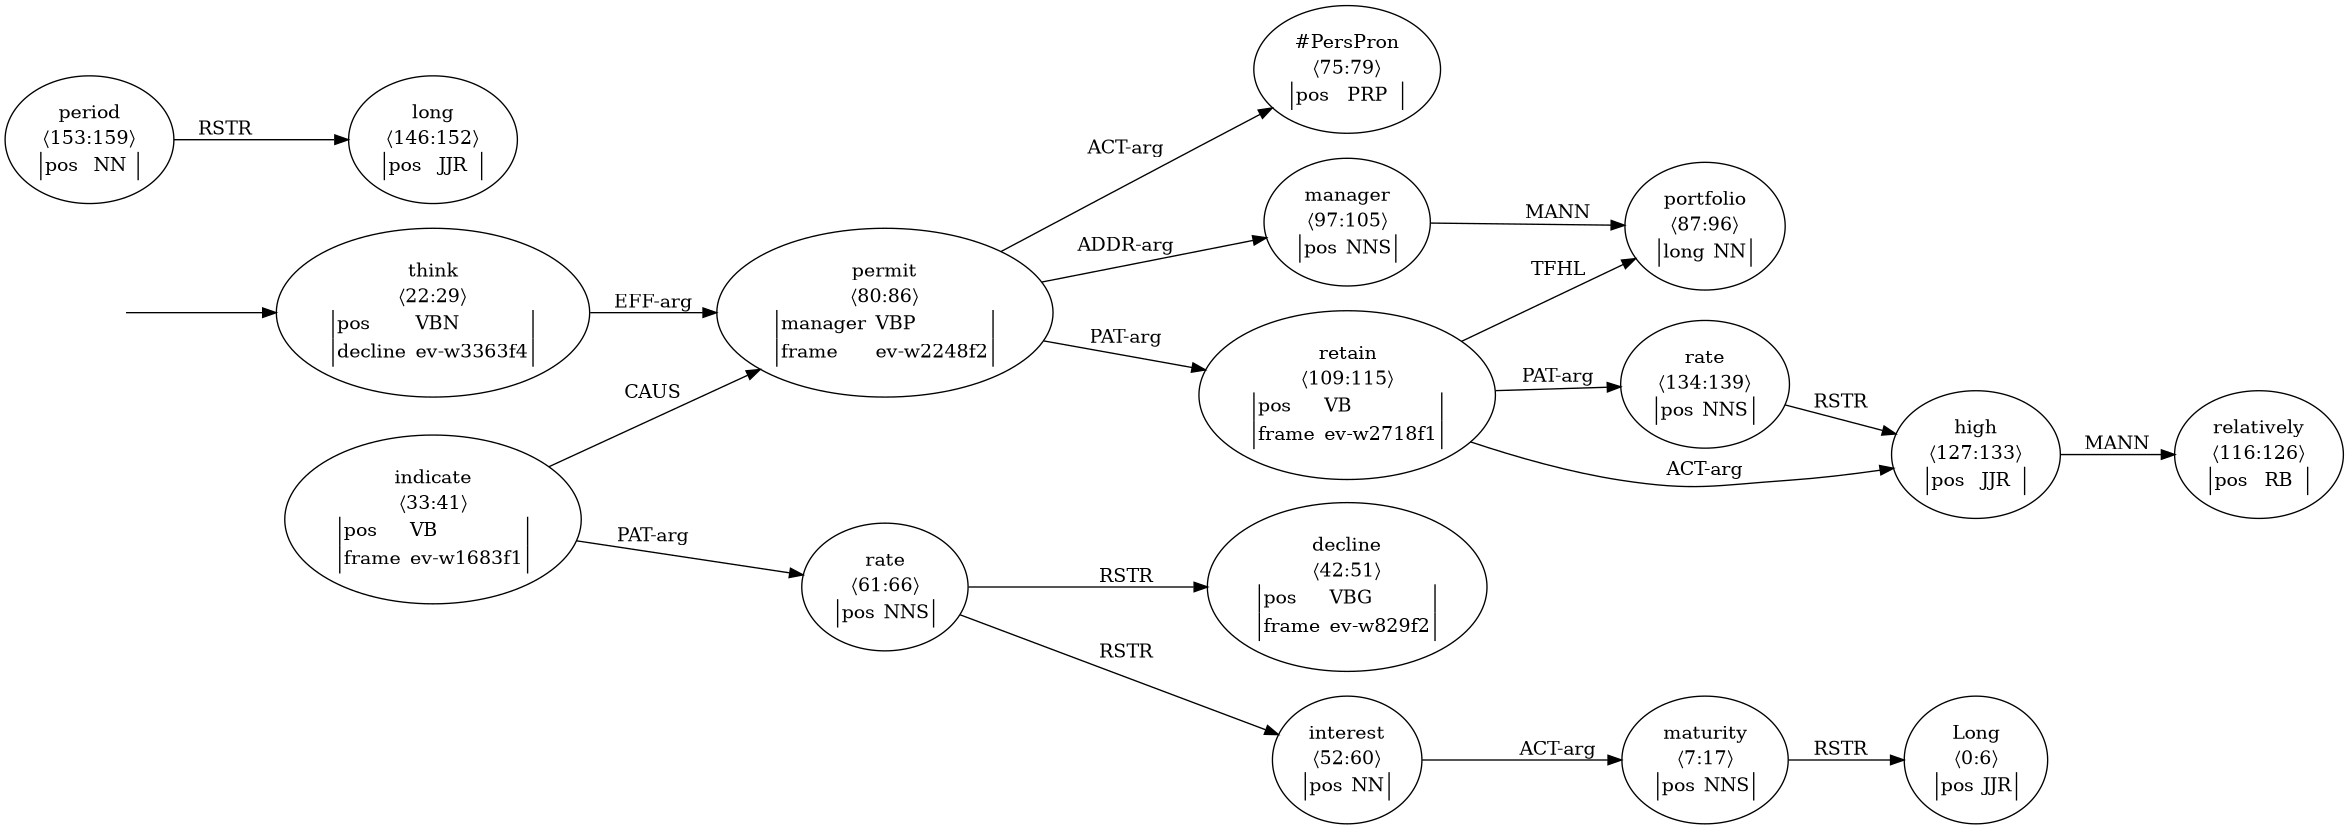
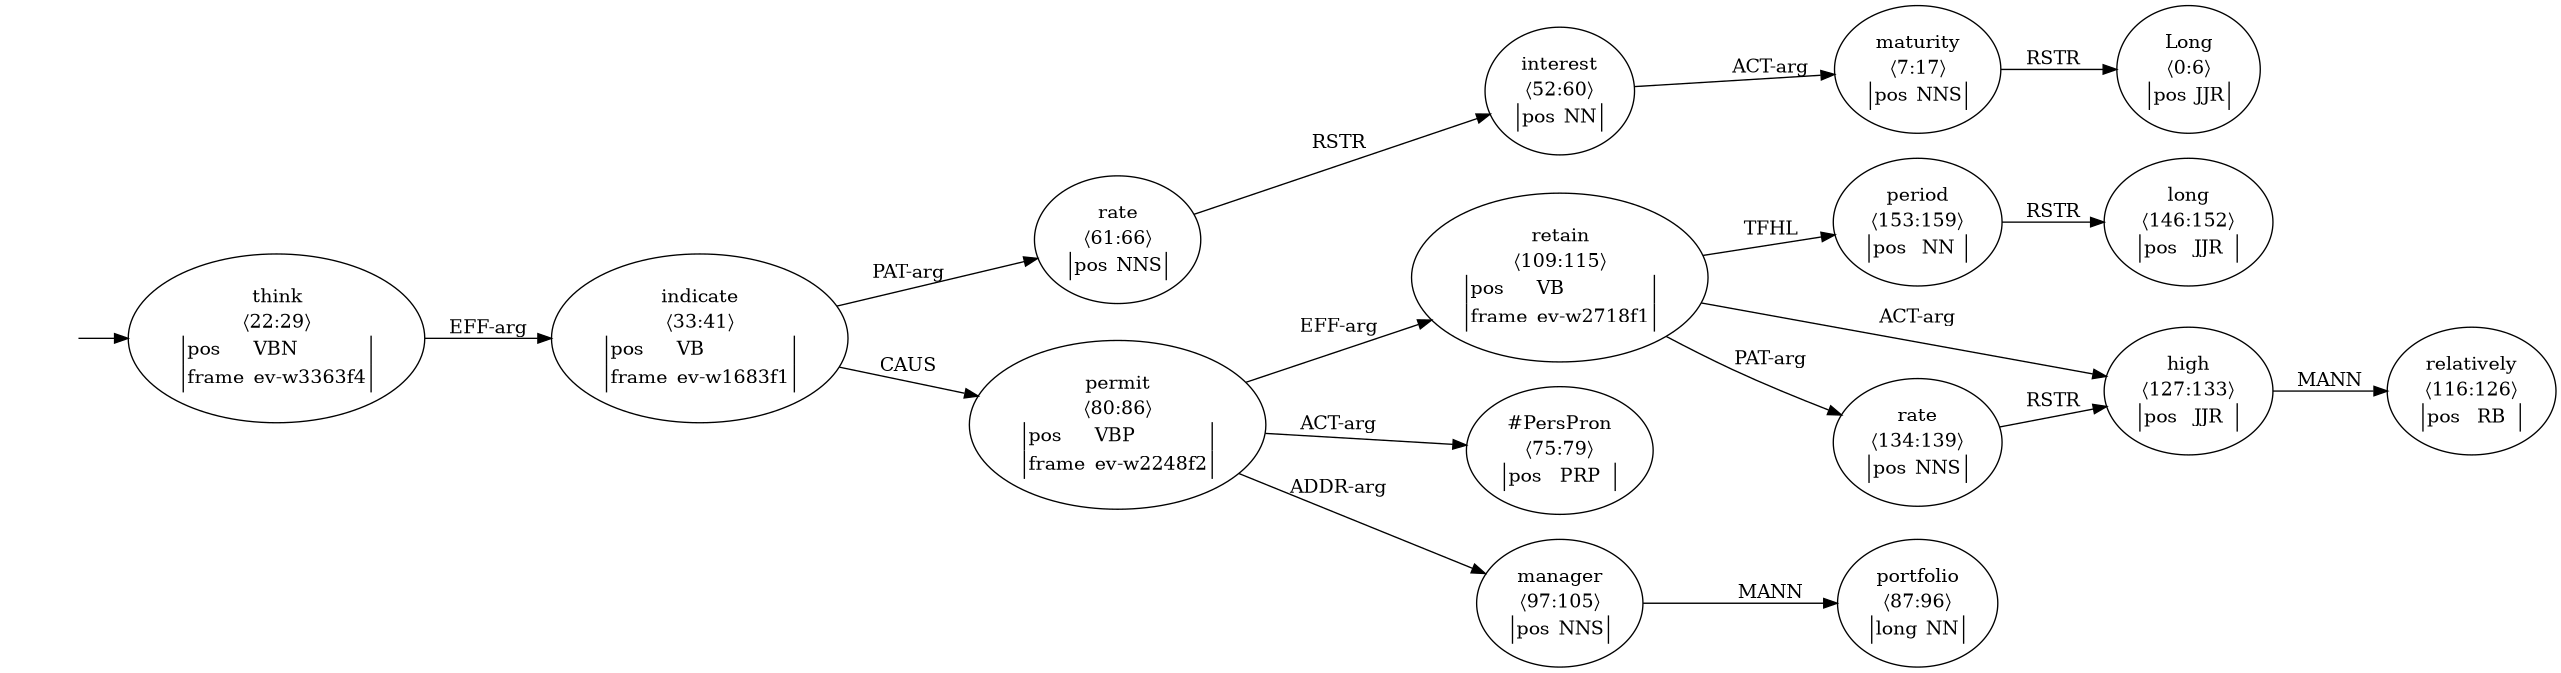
  digraph {
    rankdir=LR
    top [style=invis]
-   n2 [label=<<table align="center" border="0" cellspacing="0"><tr><td colspan="2">think</td></tr><tr><td colspan="2">〈22:29〉</td></tr><tr><td sides="l" border="1" align="left">pos</td><td sides="r" border="1" align="left">VBN</td></tr><tr><td sides="l" border="1" align="left">decline</td><td sides="r" border="1" align="left">ev-w3363f4</td></tr></table>>]
+   n2 [label=<<table align="center" border="0" cellspacing="0"><tr><td colspan="2">think</td></tr><tr><td colspan="2">〈22:29〉</td></tr><tr><td sides="l" border="1" align="left">pos</td><td sides="r" border="1" align="left">VBN</td></tr><tr><td sides="l" border="1" align="left">frame</td><td sides="r" border="1" align="left">ev-w3363f4</td></tr></table>>]
    n3 [label=<<table align="center" border="0" cellspacing="0"><tr><td colspan="2">indicate</td></tr><tr><td colspan="2">〈33:41〉</td></tr><tr><td sides="l" border="1" align="left">pos</td><td sides="r" border="1" align="left">VB</td></tr><tr><td sides="l" border="1" align="left">frame</td><td sides="r" border="1" align="left">ev-w1683f1</td></tr></table>>]
    n4 [label=<<table align="center" border="0" cellspacing="0"><tr><td colspan="2">rate</td></tr><tr><td colspan="2">〈61:66〉</td></tr><tr><td sides="l" border="1" align="left">pos</td><td sides="r" border="1" align="left">NNS</td></tr></table>>]
-   n5 [label=<<table align="center" border="0" cellspacing="0"><tr><td colspan="2">permit</td></tr><tr><td colspan="2">〈80:86〉</td></tr><tr><td sides="l" border="1" align="left">manager</td><td sides="r" border="1" align="left">VBP</td></tr><tr><td sides="l" border="1" align="left">frame</td><td sides="r" border="1" align="left">ev-w2248f2</td></tr></table>>]
+   n5 [label=<<table align="center" border="0" cellspacing="0"><tr><td colspan="2">permit</td></tr><tr><td colspan="2">〈80:86〉</td></tr><tr><td sides="l" border="1" align="left">pos</td><td sides="r" border="1" align="left">VBP</td></tr><tr><td sides="l" border="1" align="left">frame</td><td sides="r" border="1" align="left">ev-w2248f2</td></tr></table>>]
    n6 [label=<<table align="center" border="0" cellspacing="0"><tr><td colspan="2">Long</td></tr><tr><td colspan="2">〈0:6〉</td></tr><tr><td sides="l" border="1" align="left">pos</td><td sides="r" border="1" align="left">JJR</td></tr></table>>]
    n7 [label=<<table align="center" border="0" cellspacing="0"><tr><td colspan="2">maturity</td></tr><tr><td colspan="2">〈7:17〉</td></tr><tr><td sides="l" border="1" align="left">pos</td><td sides="r" border="1" align="left">NNS</td></tr></table>>]
-   n8 [label=<<table align="center" border="0" cellspacing="0"><tr><td colspan="2">decline</td></tr><tr><td colspan="2">〈42:51〉</td></tr><tr><td sides="l" border="1" align="left">pos</td><td sides="r" border="1" align="left">VBG</td></tr><tr><td sides="l" border="1" align="left">frame</td><td sides="r" border="1" align="left">ev-w829f2</td></tr></table>>]
    n9 [label=<<table align="center" border="0" cellspacing="0"><tr><td colspan="2">interest</td></tr><tr><td colspan="2">〈52:60〉</td></tr><tr><td sides="l" border="1" align="left">pos</td><td sides="r" border="1" align="left">NN</td></tr></table>>]
    n10 [label=<<table align="center" border="0" cellspacing="0"><tr><td colspan="2">#PersPron</td></tr><tr><td colspan="2">〈75:79〉</td></tr><tr><td sides="l" border="1" align="left">pos</td><td sides="r" border="1" align="left">PRP</td></tr></table>>]
    n11 [label=<<table align="center" border="0" cellspacing="0"><tr><td colspan="2">manager</td></tr><tr><td colspan="2">〈97:105〉</td></tr><tr><td sides="l" border="1" align="left">pos</td><td sides="r" border="1" align="left">NNS</td></tr></table>>]
    n12 [label=<<table align="center" border="0" cellspacing="0"><tr><td colspan="2">retain</td></tr><tr><td colspan="2">〈109:115〉</td></tr><tr><td sides="l" border="1" align="left">pos</td><td sides="r" border="1" align="left">VB</td></tr><tr><td sides="l" border="1" align="left">frame</td><td sides="r" border="1" align="left">ev-w2718f1</td></tr></table>>]
    n13 [label=<<table align="center" border="0" cellspacing="0"><tr><td colspan="2">portfolio</td></tr><tr><td colspan="2">〈87:96〉</td></tr><tr><td sides="l" border="1" align="left">long</td><td sides="r" border="1" align="left">NN</td></tr></table>>]
    n14 [label=<<table align="center" border="0" cellspacing="0"><tr><td colspan="2">rate</td></tr><tr><td colspan="2">〈134:139〉</td></tr><tr><td sides="l" border="1" align="left">pos</td><td sides="r" border="1" align="left">NNS</td></tr></table>>]
    n15 [label=<<table align="center" border="0" cellspacing="0"><tr><td colspan="2">period</td></tr><tr><td colspan="2">〈153:159〉</td></tr><tr><td sides="l" border="1" align="left">pos</td><td sides="r" border="1" align="left">NN</td></tr></table>>]
    n16 [label=<<table align="center" border="0" cellspacing="0"><tr><td colspan="2">high</td></tr><tr><td colspan="2">〈127:133〉</td></tr><tr><td sides="l" border="1" align="left">pos</td><td sides="r" border="1" align="left">JJR</td></tr></table>>]
    n17 [label=<<table align="center" border="0" cellspacing="0"><tr><td colspan="2">long</td></tr><tr><td colspan="2">〈146:152〉</td></tr><tr><td sides="l" border="1" align="left">pos</td><td sides="r" border="1" align="left">JJR</td></tr></table>>]
    n18 [label=<<table align="center" border="0" cellspacing="0"><tr><td colspan="2">relatively</td></tr><tr><td colspan="2">〈116:126〉</td></tr><tr><td sides="l" border="1" align="left">pos</td><td sides="r" border="1" align="left">RB</td></tr></table>>]
    top -> n2
-   n2 -> n5 [label="EFF-arg"]
+   n2 -> n3 [label="EFF-arg"]
    n3 -> n4 [label="PAT-arg"]
    n3 -> n5 [label=CAUS]
-   n4 -> n8 [label=RSTR]
    n4 -> n9 [label=RSTR]
    n5 -> n10 [label="ACT-arg"]
    n5 -> n11 [label="ADDR-arg"]
-   n5 -> n12 [label="PAT-arg"]
+   n5 -> n12 [label="EFF-arg"]
    n7 -> n6 [label=RSTR]
    n9 -> n7 [label="ACT-arg"]
    n11 -> n13 [label=MANN]
    n12 -> n14 [label="PAT-arg"]
-   n12 -> n13 [label=TFHL]
+   n12 -> n15 [label=TFHL]
    n12 -> n16 [label="ACT-arg"]
    n14 -> n16 [label=RSTR]
    n15 -> n17 [label=RSTR]
    n16 -> n18 [label=MANN]
  }
